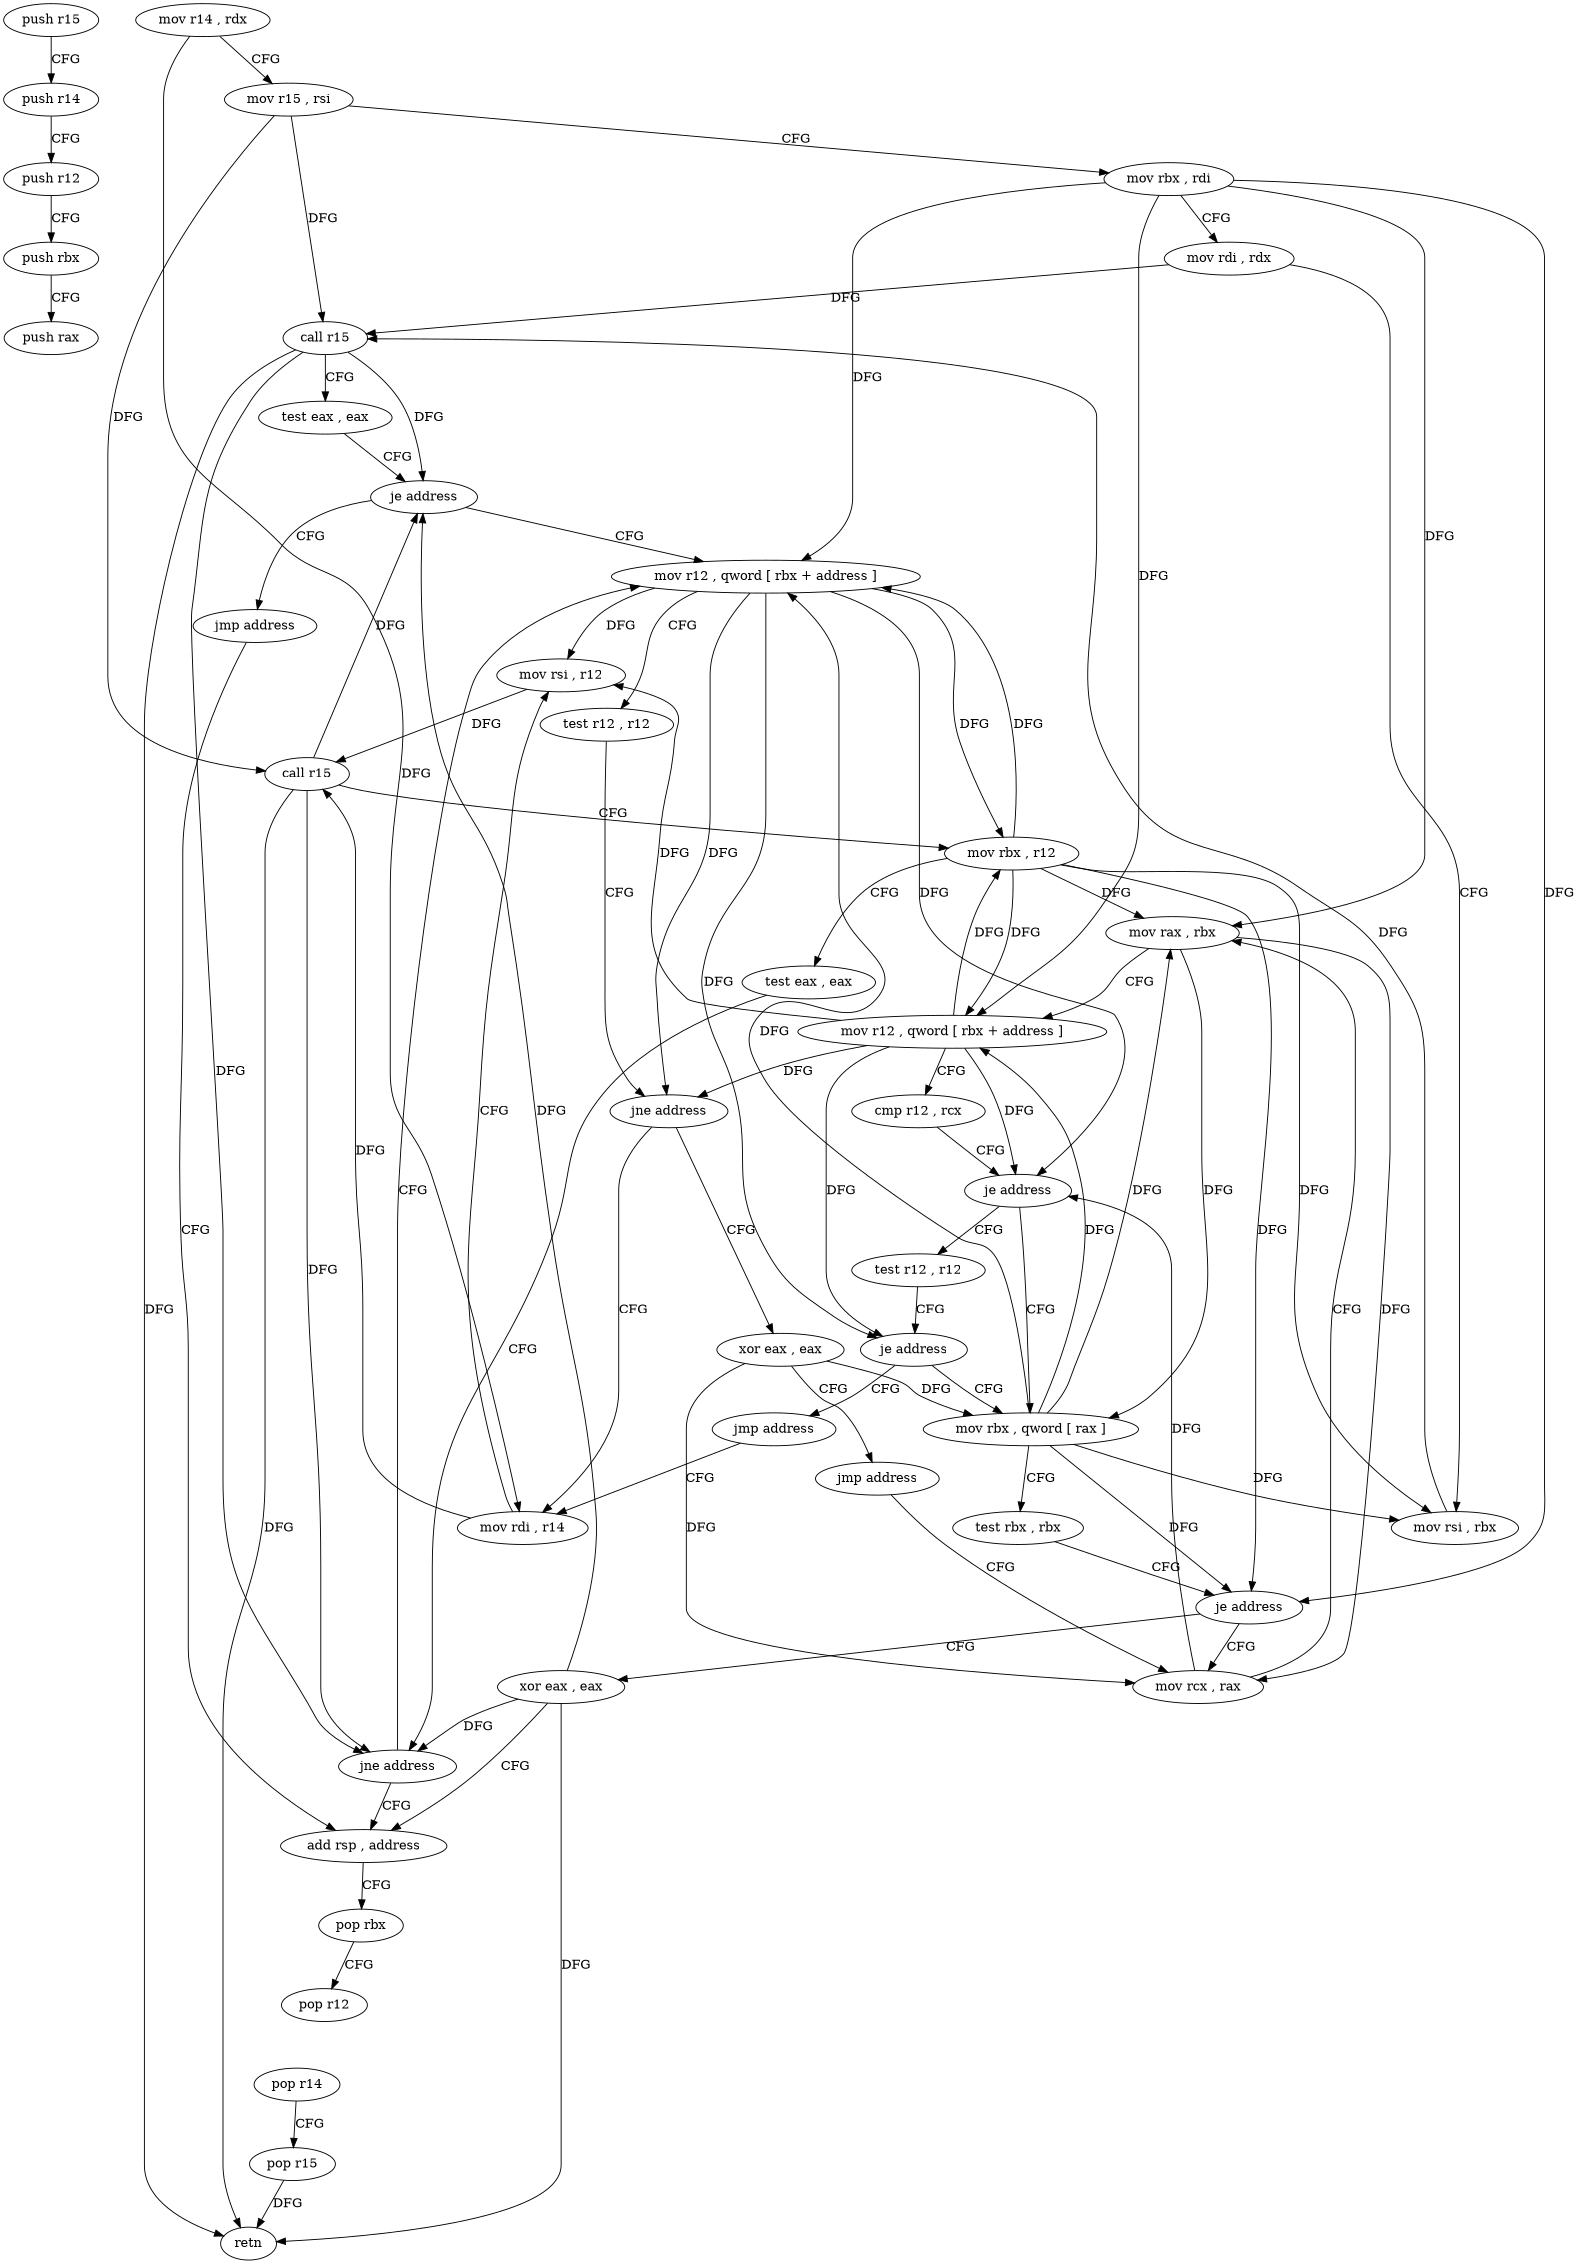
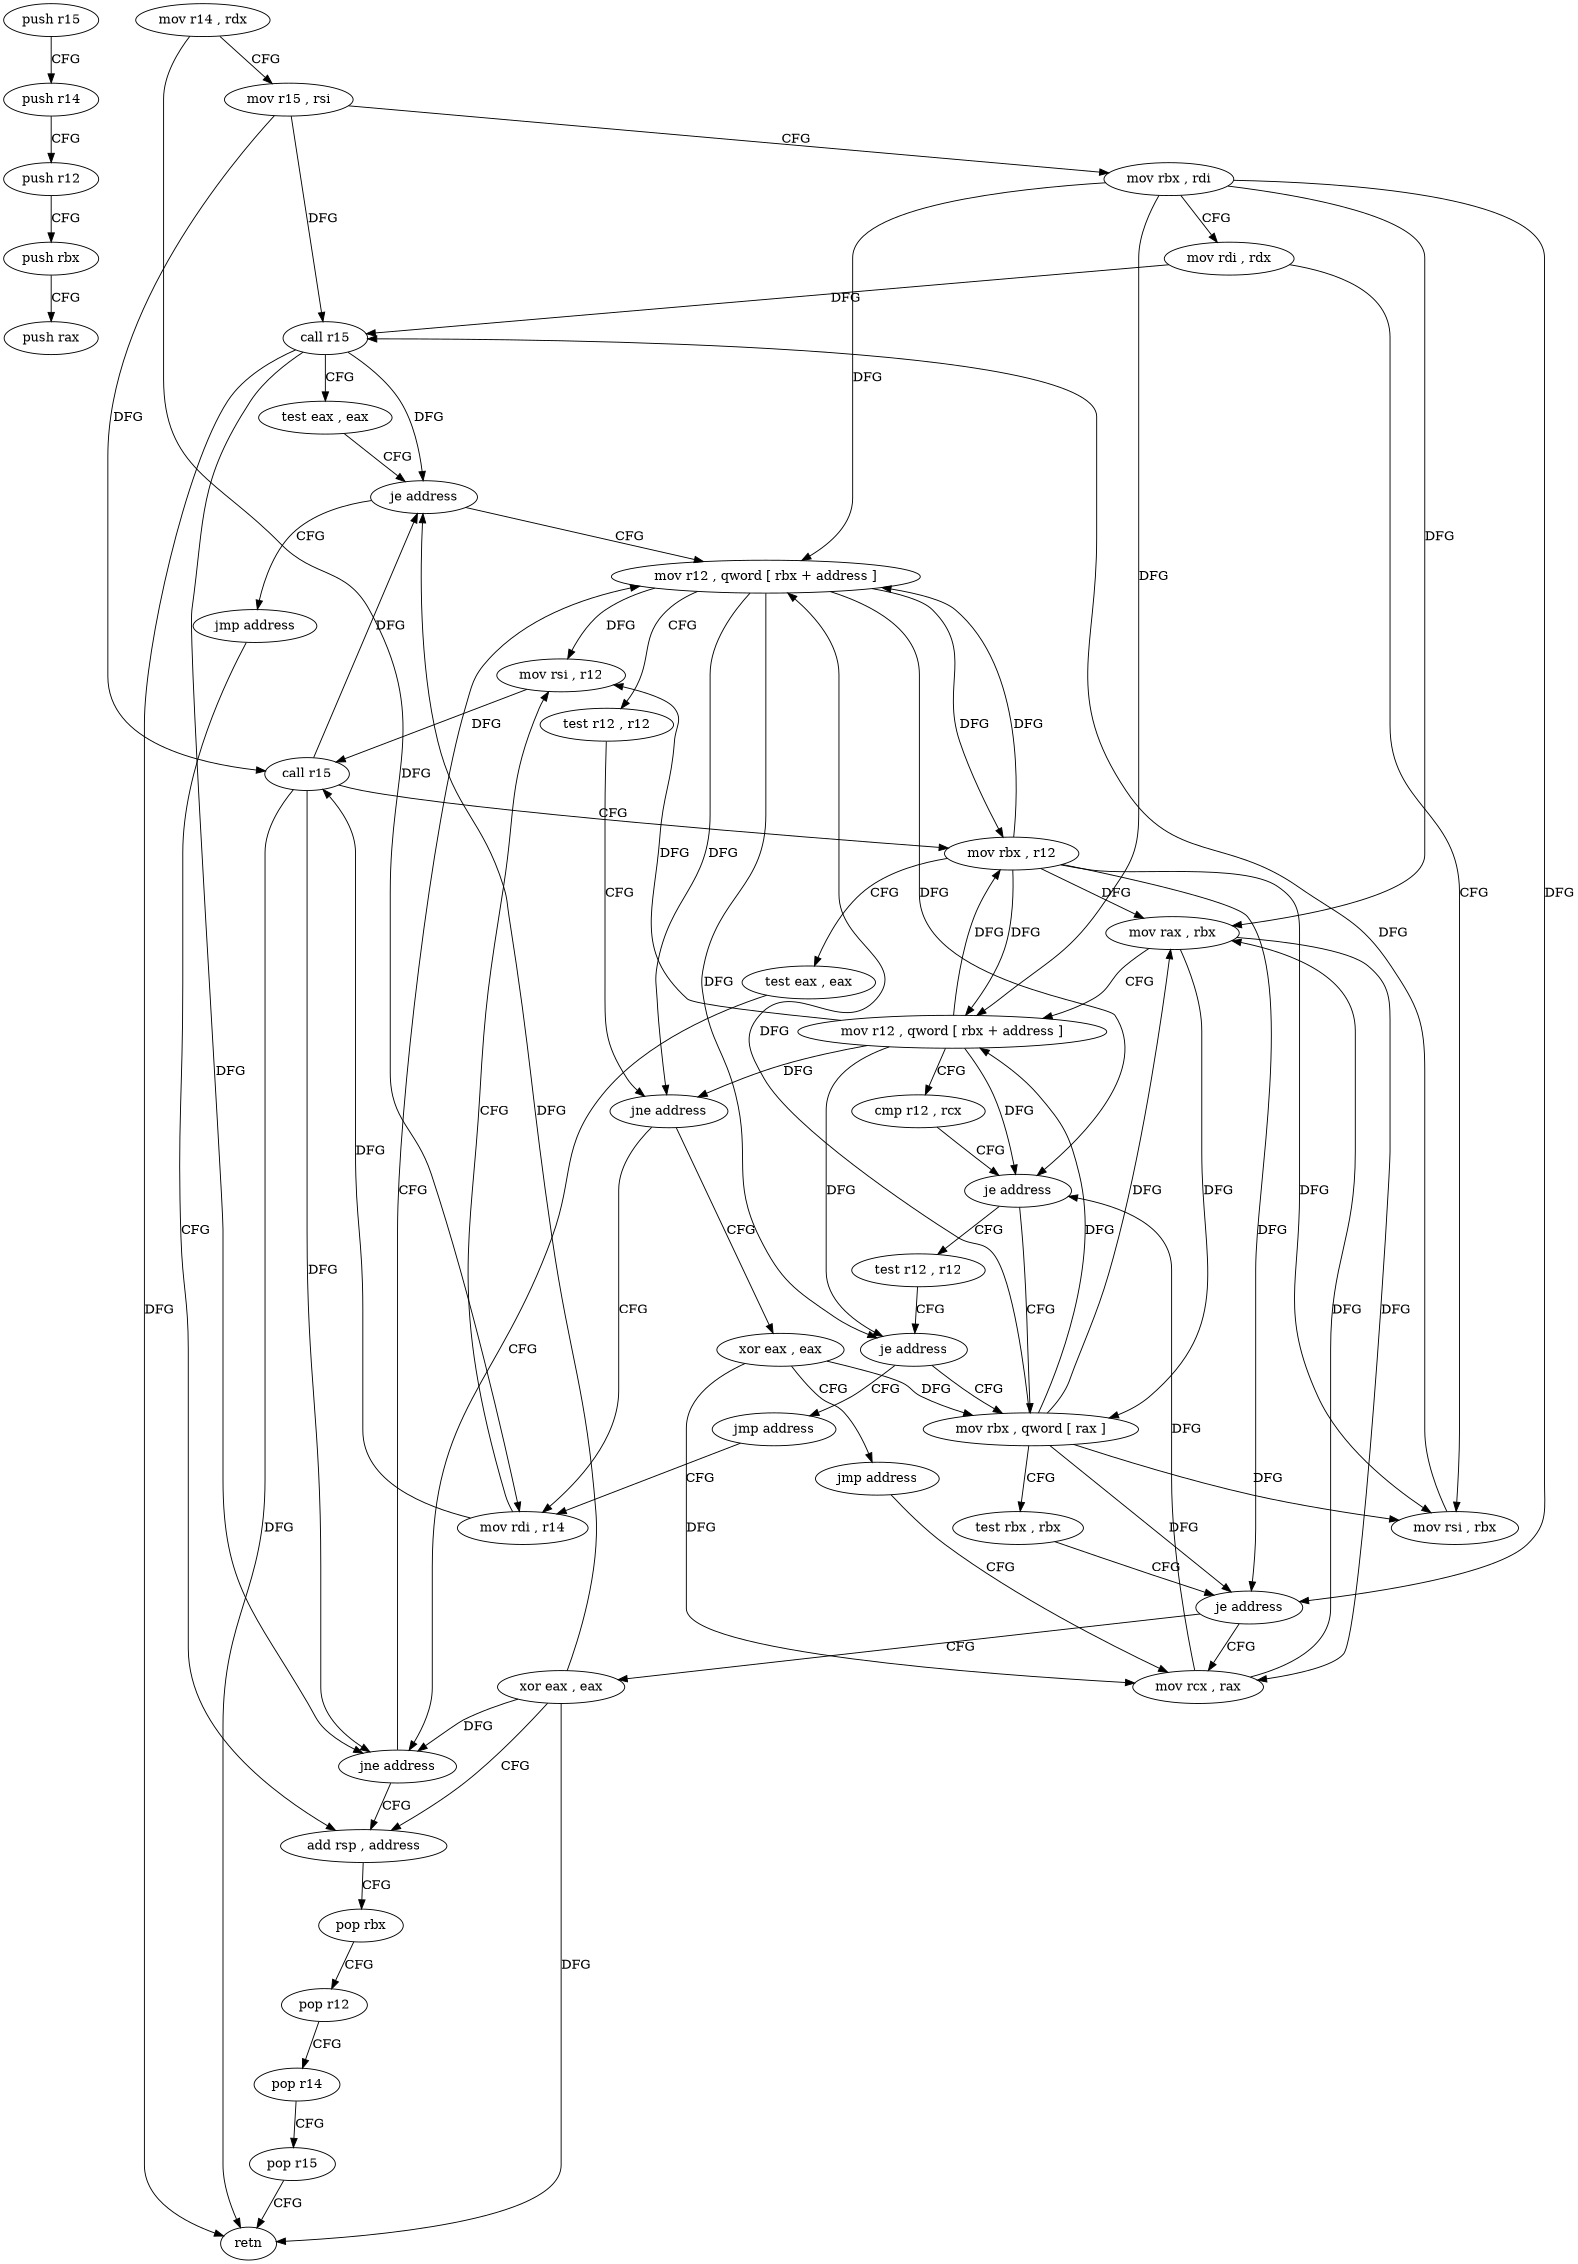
  digraph {
    n1 [label="push r15"]
    n2 [label="push r14"]
    n3 [label="push r12"]
    n4 [label="push rbx"]
    n5 [label="push rax"]
    n6 [label="mov r14 , rdx"]
    n7 [label="mov r15 , rsi"]
    n8 [label="mov rdi , r14"]
    n9 [label="mov rbx , rdi"]
    n10 [label="call r15"]
    n11 [label="call r15"]
    n12 [label="mov rsi , r12"]
    n13 [label="mov rdi , rdx"]
    n14 [label="mov r12 , qword [ rbx + address ]"]
    n15 [label="mov rax , rbx"]
    n16 [label="mov r12 , qword [ rbx + address ]"]
    n17 [label="je address"]
    n18 [label="test eax , eax"]
    n19 [label="je address"]
    n20 [label="jne address"]
    n21 [label=retn]
    n22 [label="mov rbx , r12"]
    n23 [label="mov rsi , rbx"]
    n24 [label="test r12 , r12"]
    n25 [label="jne address"]
    n26 [label="je address"]
    n27 [label="je address"]
    n28 [label="mov rcx , rax"]
    n29 [label="mov rbx , qword [ rax ]"]
    n30 [label="cmp r12 , rcx"]
    n31 [label="xor eax , eax"]
    n32 [label="jmp address"]
    n33 [label="add rsp , address"]
    n34 [label="xor eax , eax"]
    n35 [label="test eax , eax"]
    n36 [label="test r12 , r12"]
    n37 [label="jmp address"]
    n38 [label="pop rbx"]
    n39 [label="jmp address"]
    n40 [label="test rbx , rbx"]
    n41 [label="pop r12"]
    n42 [label="pop r14"]
    n43 [label="pop r15"]
    n1 -> n2 [label=CFG]
    n2 -> n3 [label=CFG]
    n3 -> n4 [label=CFG]
    n4 -> n5 [label=CFG]
    n6 -> n7 [label=CFG]
    n6 -> n8 [label=DFG]
    n7 -> n9 [label=CFG]
    n7 -> n10 [label=DFG]
    n7 -> n11 [label=DFG]
    n8 -> n11 [label=DFG]
    n8 -> n12 [label=CFG]
    n9 -> n13 [label=CFG]
    n9 -> n14 [label=DFG]
    n9 -> n15 [label=DFG]
    n9 -> n16 [label=DFG]
    n9 -> n17 [label=DFG]
    n10 -> n18 [label=CFG]
    n10 -> n19 [label=DFG]
    n10 -> n20 [label=DFG]
    n10 -> n21 [label=DFG]
    n11 -> n19 [label=DFG]
    n11 -> n20 [label=DFG]
    n11 -> n21 [label=DFG]
    n11 -> n22 [label=CFG]
    n12 -> n11 [label=DFG]
    n13 -> n10 [label=DFG]
    n13 -> n23 [label=CFG]
    n14 -> n12 [label=DFG]
    n14 -> n22 [label=DFG]
    n14 -> n24 [label=CFG]
    n14 -> n25 [label=DFG]
    n14 -> n26 [label=DFG]
    n14 -> n27 [label=DFG]
    n15 -> n16 [label=CFG]
    n15 -> n28 [label=DFG]
    n15 -> n29 [label=DFG]
    n16 -> n12 [label=DFG]
    n16 -> n22 [label=DFG]
    n16 -> n25 [label=DFG]
    n16 -> n26 [label=DFG]
    n16 -> n27 [label=DFG]
    n16 -> n30 [label=CFG]
    n17 -> n28 [label=CFG]
    n17 -> n31 [label=CFG]
    n18 -> n19 [label=CFG]
    n19 -> n14 [label=CFG]
    n19 -> n32 [label=CFG]
    n20 -> n14 [label=CFG]
    n20 -> n33 [label=CFG]
    n22 -> n14 [label=DFG]
    n22 -> n15 [label=DFG]
    n22 -> n16 [label=DFG]
    n22 -> n17 [label=DFG]
    n22 -> n23 [label=DFG]
    n22 -> n35 [label=CFG]
    n23 -> n10 [label=DFG]
    n24 -> n25 [label=CFG]
    n25 -> n8 [label=CFG]
    n25 -> n34 [label=CFG]
    n26 -> n29 [label=CFG]
    n26 -> n36 [label=CFG]
    n27 -> n29 [label=CFG]
    n27 -> n37 [label=CFG]
-   n28 -> n15 [label=CFG]
+   n28 -> n15 [label=DFG]
    n28 -> n26 [label=DFG]
    n29 -> n14 [label=DFG]
    n29 -> n15 [label=DFG]
    n29 -> n16 [label=DFG]
    n29 -> n17 [label=DFG]
    n29 -> n23 [label=DFG]
    n29 -> n40 [label=CFG]
    n30 -> n26 [label=CFG]
    n31 -> n19 [label=DFG]
    n31 -> n20 [label=DFG]
    n31 -> n21 [label=DFG]
    n31 -> n33 [label=CFG]
    n32 -> n33 [label=CFG]
    n33 -> n38 [label=CFG]
    n34 -> n28 [label=DFG]
    n34 -> n29 [label=DFG]
    n34 -> n39 [label=CFG]
    n35 -> n20 [label=CFG]
    n36 -> n27 [label=CFG]
    n37 -> n8 [label=CFG]
    n38 -> n41 [label=CFG]
    n39 -> n28 [label=CFG]
    n40 -> n17 [label=CFG]
+   n41 -> n42 [label=CFG]
    n42 -> n43 [label=CFG]
-   n43 -> n21 [label=DFG]
+   n43 -> n21 [label=CFG]
  }
